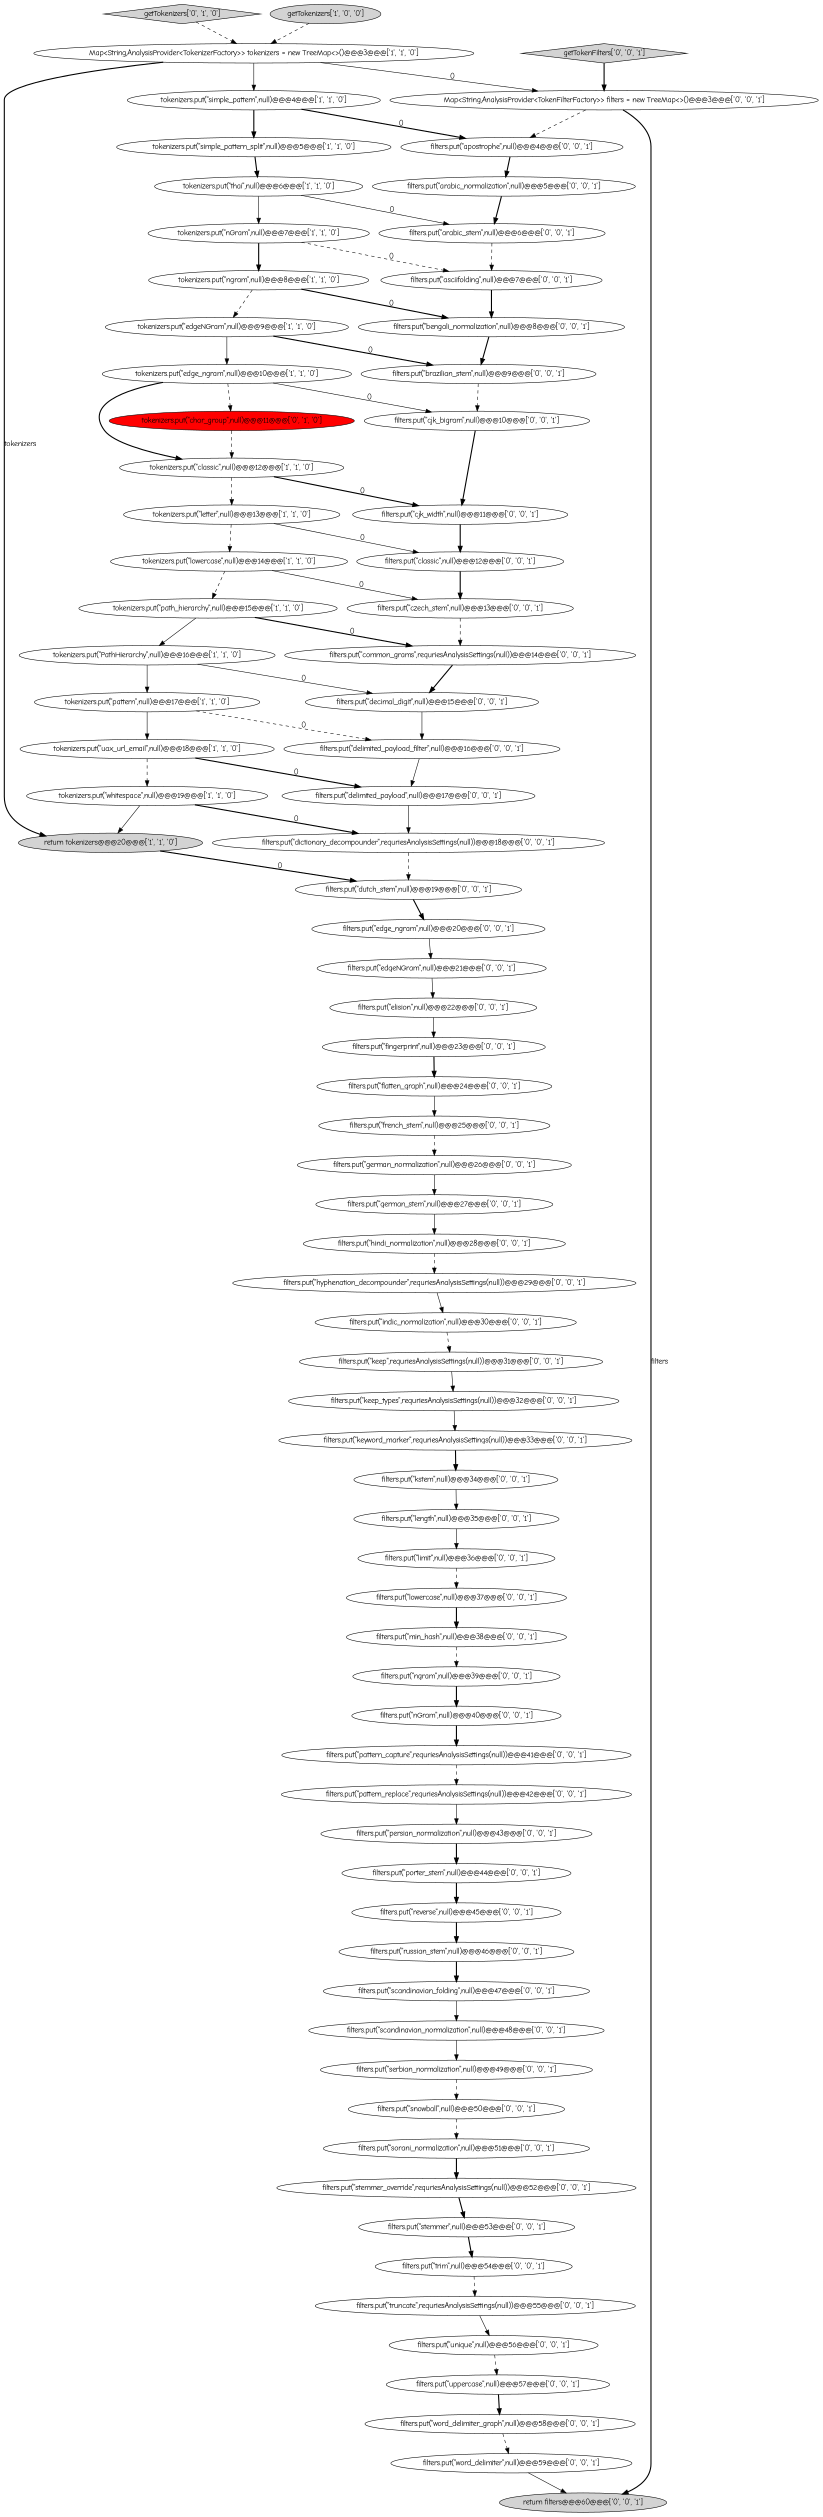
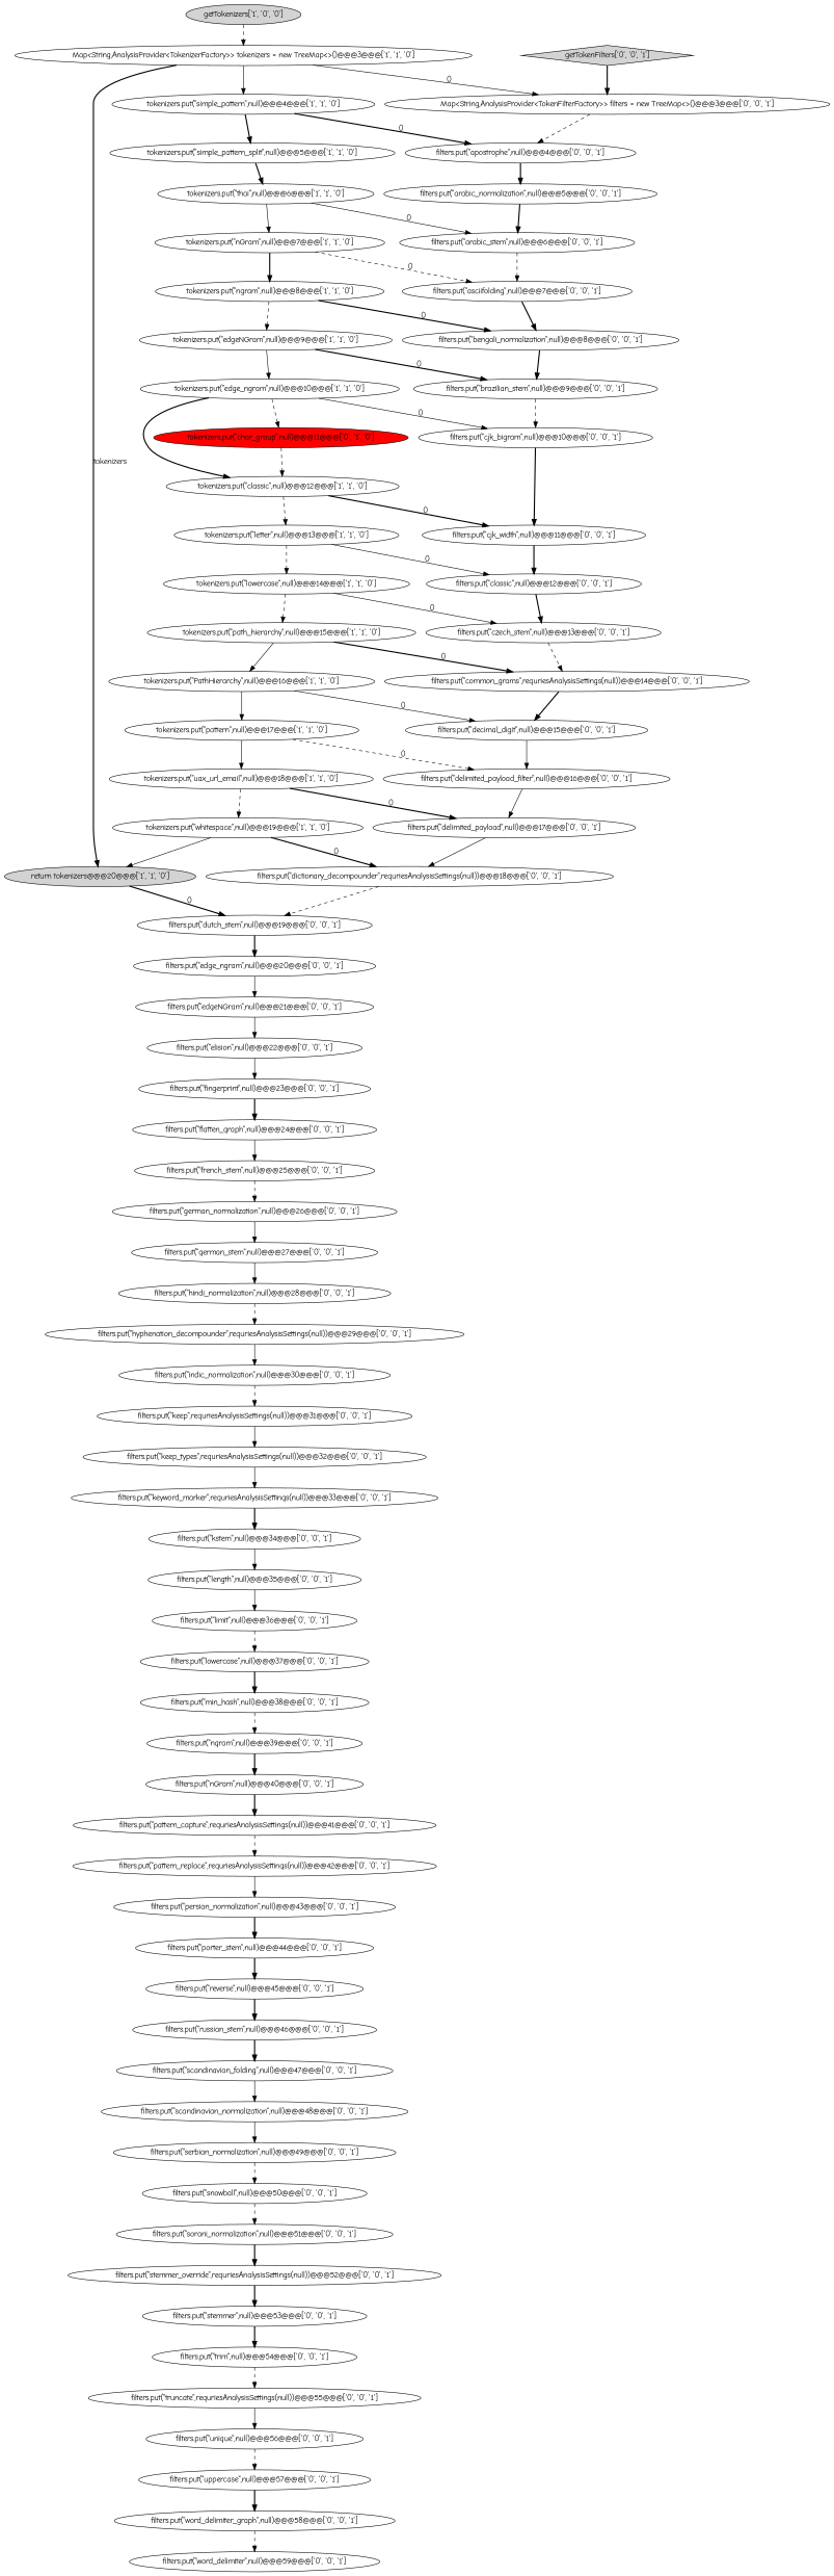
  digraph {
    fontname="Comic Neue"
    node [fillcolor=white fontname="Comic Neue" shape=ellipse style=filled]
    edge [fontname="Comic Neue" style=bold]
    n1 [label="filters.put(\"persian_normalization\",null)@@@43@@@['0', '0', '1']"]
    n2 [label="filters.put(\"porter_stem\",null)@@@44@@@['0', '0', '1']"]
    n3 [label="filters.put(\"reverse\",null)@@@45@@@['0', '0', '1']"]
    n4 [label="filters.put(\"sorani_normalization\",null)@@@51@@@['0', '0', '1']"]
    n5 [label="filters.put(\"stemmer_override\",requriesAnalysisSettings(null))@@@52@@@['0', '0', '1']"]
    n6 [label="filters.put(\"stemmer\",null)@@@53@@@['0', '0', '1']"]
    n7 [label="filters.put(\"russian_stem\",null)@@@46@@@['0', '0', '1']"]
    n8 [label="filters.put(\"scandinavian_folding\",null)@@@47@@@['0', '0', '1']"]
    n9 [label="filters.put(\"scandinavian_normalization\",null)@@@48@@@['0', '0', '1']"]
    n10 [label="filters.put(\"nGram\",null)@@@40@@@['0', '0', '1']"]
    n11 [label="filters.put(\"pattern_capture\",requriesAnalysisSettings(null))@@@41@@@['0', '0', '1']"]
    n12 [label="filters.put(\"pattern_replace\",requriesAnalysisSettings(null))@@@42@@@['0', '0', '1']"]
    n13 [label="filters.put(\"brazilian_stem\",null)@@@9@@@['0', '0', '1']"]
    n14 [label="filters.put(\"cjk_bigram\",null)@@@10@@@['0', '0', '1']"]
    n15 [label="filters.put(\"cjk_width\",null)@@@11@@@['0', '0', '1']"]
    n16 [label="filters.put(\"apostrophe\",null)@@@4@@@['0', '0', '1']"]
    n17 [label="filters.put(\"arabic_normalization\",null)@@@5@@@['0', '0', '1']"]
    n18 [label="filters.put(\"arabic_stem\",null)@@@6@@@['0', '0', '1']"]
    n19 [label="filters.put(\"word_delimiter_graph\",null)@@@58@@@['0', '0', '1']"]
    n20 [label="filters.put(\"word_delimiter\",null)@@@59@@@['0', '0', '1']"]
-   n21 [fillcolor=lightgray label="return filters@@@60@@@['0', '0', '1']"]
    n22 [label="tokenizers.put(\"ngram\",null)@@@8@@@['1', '1', '0']"]
    n23 [label="filters.put(\"bengali_normalization\",null)@@@8@@@['0', '0', '1']"]
    n24 [label="tokenizers.put(\"edgeNGram\",null)@@@9@@@['1', '1', '0']"]
    n25 [label="tokenizers.put(\"edge_ngram\",null)@@@10@@@['1', '1', '0']"]
    n26 [label="filters.put(\"keep\",requriesAnalysisSettings(null))@@@31@@@['0', '0', '1']"]
    n27 [label="filters.put(\"keep_types\",requriesAnalysisSettings(null))@@@32@@@['0', '0', '1']"]
    n28 [label="filters.put(\"keyword_marker\",requriesAnalysisSettings(null))@@@33@@@['0', '0', '1']"]
    n29 [label="filters.put(\"elision\",null)@@@22@@@['0', '0', '1']"]
    n30 [label="filters.put(\"fingerprint\",null)@@@23@@@['0', '0', '1']"]
    n31 [label="filters.put(\"flatten_graph\",null)@@@24@@@['0', '0', '1']"]
    n32 [label="filters.put(\"czech_stem\",null)@@@13@@@['0', '0', '1']"]
    n33 [label="filters.put(\"common_grams\",requriesAnalysisSettings(null))@@@14@@@['0', '0', '1']"]
    n34 [label="filters.put(\"decimal_digit\",null)@@@15@@@['0', '0', '1']"]
    n35 [label="filters.put(\"truncate\",requriesAnalysisSettings(null))@@@55@@@['0', '0', '1']"]
    n36 [label="filters.put(\"unique\",null)@@@56@@@['0', '0', '1']"]
    n37 [label="filters.put(\"uppercase\",null)@@@57@@@['0', '0', '1']"]
    n38 [label="Map<String,AnalysisProvider<TokenFilterFactory>> filters = new TreeMap<>()@@@3@@@['0', '0', '1']"]
    n39 [fillcolor=lightgray label="getTokenFilters['0', '0', '1']" shape=diamond]
    n40 [label="filters.put(\"delimited_payload_filter\",null)@@@16@@@['0', '0', '1']"]
    n41 [label="filters.put(\"delimited_payload\",null)@@@17@@@['0', '0', '1']"]
    n42 [label="filters.put(\"dictionary_decompounder\",requriesAnalysisSettings(null))@@@18@@@['0', '0', '1']"]
    n43 [label="tokenizers.put(\"pattern\",null)@@@17@@@['1', '1', '0']"]
    n44 [label="tokenizers.put(\"uax_url_email\",null)@@@18@@@['1', '1', '0']"]
    n45 [label="tokenizers.put(\"whitespace\",null)@@@19@@@['1', '1', '0']"]
    n46 [label="filters.put(\"trim\",null)@@@54@@@['0', '0', '1']"]
    n47 [label="filters.put(\"classic\",null)@@@12@@@['0', '0', '1']"]
    n48 [label="filters.put(\"dutch_stem\",null)@@@19@@@['0', '0', '1']"]
    n49 [label="filters.put(\"edge_ngram\",null)@@@20@@@['0', '0', '1']"]
    n50 [label="filters.put(\"french_stem\",null)@@@25@@@['0', '0', '1']"]
    n51 [label="filters.put(\"german_normalization\",null)@@@26@@@['0', '0', '1']"]
    n52 [label="filters.put(\"serbian_normalization\",null)@@@49@@@['0', '0', '1']"]
    n53 [label="filters.put(\"german_stem\",null)@@@27@@@['0', '0', '1']"]
    n54 [label="filters.put(\"hindi_normalization\",null)@@@28@@@['0', '0', '1']"]
    n55 [label="filters.put(\"hyphenation_decompounder\",requriesAnalysisSettings(null))@@@29@@@['0', '0', '1']"]
    n56 [label="filters.put(\"edgeNGram\",null)@@@21@@@['0', '0', '1']"]
-   n57 [fillcolor=lightgray label="getTokenizers['0', '1', '0']" shape=diamond]
    n58 [label="Map<String,AnalysisProvider<TokenizerFactory>> tokenizers = new TreeMap<>()@@@3@@@['1', '1', '0']"]
    n59 [fillcolor=lightgray label="return tokenizers@@@20@@@['1', '1', '0']"]
    n60 [label="tokenizers.put(\"simple_pattern\",null)@@@4@@@['1', '1', '0']"]
    n61 [label="tokenizers.put(\"path_hierarchy\",null)@@@15@@@['1', '1', '0']"]
    n62 [label="tokenizers.put(\"PathHierarchy\",null)@@@16@@@['1', '1', '0']"]
    n63 [label="tokenizers.put(\"lowercase\",null)@@@14@@@['1', '1', '0']"]
    n64 [label="filters.put(\"snowball\",null)@@@50@@@['0', '0', '1']"]
    n65 [label="filters.put(\"min_hash\",null)@@@38@@@['0', '0', '1']"]
    n66 [label="filters.put(\"ngram\",null)@@@39@@@['0', '0', '1']"]
    n67 [label="tokenizers.put(\"classic\",null)@@@12@@@['1', '1', '0']"]
    n68 [label="tokenizers.put(\"letter\",null)@@@13@@@['1', '1', '0']"]
    n69 [label="filters.put(\"asciifolding\",null)@@@7@@@['0', '0', '1']"]
    n70 [label="tokenizers.put(\"nGram\",null)@@@7@@@['1', '1', '0']"]
    n71 [label="filters.put(\"lowercase\",null)@@@37@@@['0', '0', '1']"]
    n72 [fillcolor=red label="tokenizers.put(\"char_group\",null)@@@11@@@['0', '1', '0']"]
    n73 [label="filters.put(\"length\",null)@@@35@@@['0', '0', '1']"]
    n74 [label="filters.put(\"limit\",null)@@@36@@@['0', '0', '1']"]
    n75 [label="filters.put(\"indic_normalization\",null)@@@30@@@['0', '0', '1']"]
    n76 [label="filters.put(\"kstem\",null)@@@34@@@['0', '0', '1']"]
    n77 [label="tokenizers.put(\"simple_pattern_split\",null)@@@5@@@['1', '1', '0']"]
    n78 [label="tokenizers.put(\"thai\",null)@@@6@@@['1', '1', '0']"]
    n79 [fillcolor=lightgray label="getTokenizers['1', '0', '0']"]
    n1 -> n2
    n2 -> n3
    n3 -> n7
    n4 -> n5
    n5 -> n6
    n6 -> n46
    n7 -> n8
    n8 -> n9 [style=solid]
    n9 -> n52 [style=solid]
    n10 -> n11
    n11 -> n12 [style=dashed]
    n12 -> n1 [style=solid]
    n13 -> n14 [style=dashed]
    n14 -> n15
    n15 -> n47
    n16 -> n17
    n17 -> n18
    n18 -> n69 [style=dashed]
    n19 -> n20 [style=dashed]
-   n20 -> n21 [style=solid]
    n22 -> n23 [label=0]
    n22 -> n24 [style=dashed]
    n23 -> n13
    n24 -> n13 [label=0]
    n24 -> n25 [style=solid]
    n25 -> n14 [label=0 style=solid]
    n25 -> n67
    n25 -> n72 [style=dashed]
    n26 -> n27 [style=solid]
    n27 -> n28 [style=solid]
    n28 -> n76
    n29 -> n30 [style=solid]
    n30 -> n31
    n31 -> n50 [style=solid]
    n32 -> n33 [style=dashed]
    n33 -> n34
    n34 -> n40 [style=solid]
    n35 -> n36 [style=solid]
    n36 -> n37 [style=dashed]
    n37 -> n19
    n38 -> n16 [style=dashed]
-   n38 -> n21 [label=filters]
    n39 -> n38
    n40 -> n41 [style=solid]
    n41 -> n42 [style=solid]
    n42 -> n48 [style=dashed]
    n43 -> n40 [label=0 style=dashed]
    n43 -> n44 [style=solid]
    n44 -> n41 [label=0]
    n44 -> n45 [style=dashed]
    n45 -> n42 [label=0]
    n45 -> n59 [style=solid]
    n46 -> n35 [style=dashed]
    n47 -> n32
    n48 -> n49
    n49 -> n56 [style=solid]
    n50 -> n51 [style=dashed]
    n51 -> n53 [style=solid]
    n52 -> n64 [style=dashed]
    n53 -> n54 [style=solid]
    n54 -> n55 [style=dashed]
    n55 -> n75 [style=solid]
    n56 -> n29 [style=solid]
-   n57 -> n58 [style=dashed]
    n58 -> n38 [label=0 style=solid]
    n58 -> n59 [label=tokenizers]
    n58 -> n60 [style=solid]
    n59 -> n48 [label=0]
    n60 -> n16 [label=0]
    n60 -> n77
    n61 -> n33 [label=0]
    n61 -> n62 [style=solid]
    n62 -> n34 [label=0 style=solid]
    n62 -> n43 [style=solid]
    n63 -> n32 [label=0 style=solid]
    n63 -> n61 [style=dashed]
    n64 -> n4 [style=dashed]
    n65 -> n66 [style=dashed]
    n66 -> n10
    n67 -> n15 [label=0]
    n67 -> n68 [style=dashed]
    n68 -> n47 [label=0 style=solid]
    n68 -> n63 [style=dashed]
    n69 -> n23
    n70 -> n22
    n70 -> n69 [label=0 style=dashed]
    n71 -> n65
    n72 -> n67 [style=dashed]
    n73 -> n74 [style=solid]
    n74 -> n71 [style=dashed]
    n75 -> n26 [style=dashed]
    n76 -> n73 [style=solid]
    n77 -> n78
    n78 -> n18 [label=0 style=solid]
    n78 -> n70 [style=solid]
    n79 -> n58 [style=dashed]
  }
